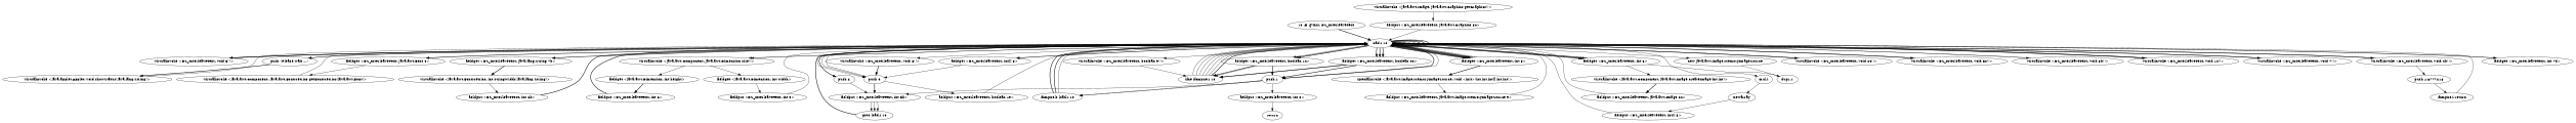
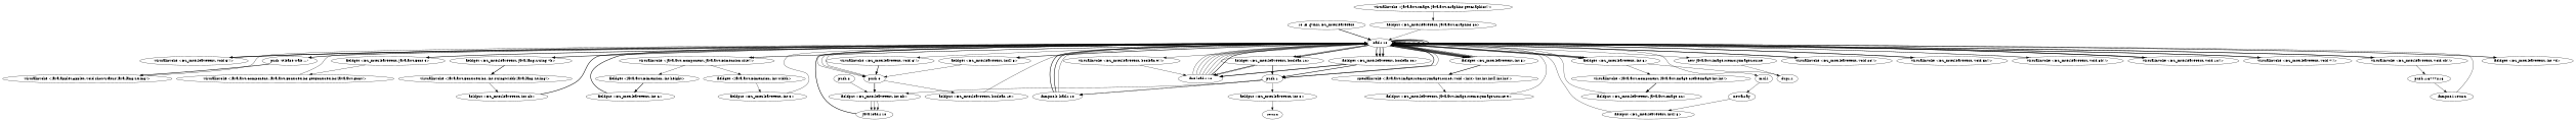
  digraph {
    edge [style=solid]
    "r0 := @this: DS_InterleaveText"
    "load.r r0"
    "virtualinvoke <DS_InterleaveText: void 5()>"
    "push \"Please wait ...\""
    "fieldget <DS_InterleaveText: java.awt.Font 4>"
    "fieldget <DS_InterleaveText: java.lang.String 7b>"
    "virtualinvoke <java.awt.Component: java.awt.Dimension size()>"
    "virtualinvoke <DS_InterleaveText: void 6()>"
    "fieldget <DS_InterleaveText: int 5>"
    "fieldget <DS_InterleaveText: int 6>"
    "new java.awt.image.MemoryImageSource"
    "fieldget <DS_InterleaveText: int[] 8>"
    "push 0"
    "virtualinvoke <DS_InterleaveText: void 2c()>"
    "virtualinvoke <DS_InterleaveText: void 5c()>"
    "fieldget <DS_InterleaveText: boolean 0c>"
    "fieldget <DS_InterleaveText: boolean 1c>"
    "virtualinvoke <DS_InterleaveText: void 3b()>"
    "virtualinvoke <DS_InterleaveText: void 1c()>"
    "virtualinvoke <DS_InterleaveText: boolean 9()>"
    "virtualinvoke <DS_InterleaveText: void 7()>"
    "virtualinvoke <DS_InterleaveText: void 4b()>"
    "fieldget <DS_InterleaveText: int 7d>"
    "push 1"
    "push 2"
    "virtualinvoke <java.applet.Applet: void showStatus(java.lang.String)>"
    "virtualinvoke <java.awt.Component: java.awt.FontMetrics getFontMetrics(java.awt.Font)>"
    "virtualinvoke <java.awt.FontMetrics: int stringWidth(java.lang.String)>"
    "fieldget <java.awt.Dimension: int width>"
    "fieldget <java.awt.Dimension: int height>"
    "specialinvoke <java.awt.image.MemoryImageSource: void <init>(int,int,int[],int,int)>"
    "mul.i"
    "virtualinvoke <java.awt.Component: java.awt.Image createImage(int,int)>"
    "dup1.r"
    "fieldput <DS_InterleaveText: int 5b>"
    "fieldput <DS_InterleaveText: boolean 1e>"
-   "ifne load.r r0" [label="ifne ifcmpne.r r0"]
+   "ifne load.r r0"
    "push -16777216"
    "fieldput <DS_InterleaveText: int 3>"
    "ifcmpne.b load.r r0"
    "fieldput <DS_InterleaveText: int 6b>"
    "fieldput <DS_InterleaveText: int 5>"
    "fieldput <DS_InterleaveText: int 6>"
    "fieldput <DS_InterleaveText: java.awt.image.MemoryImageSource 9>"
    newarray
    "fieldput <DS_InterleaveText: java.awt.Image 2c>"
    "fieldput <DS_InterleaveText: int[] 8>"
-   "goto load.r r0"
+   "goto load.r r0" [label="java load.r r0"]
    "virtualinvoke <java.awt.Image: java.awt.Graphics getGraphics()>"
    "fieldput <DS_InterleaveText: java.awt.Graphics 3c>"
    "ifcmpne.i return"
    return
    "r0 := @this: DS_InterleaveText" -> "load.r r0" [style=bold]
    "load.r r0" -> "load.r r0" [style=bold]
    "load.r r0" -> "load.r r0" [style=bold]
    "load.r r0" -> "load.r r0" [style=bold]
    "load.r r0" -> "load.r r0"
    "load.r r0" -> "load.r r0"
    "load.r r0" -> "load.r r0" [style=bold]
    "load.r r0" -> "load.r r0" [style=bold]
    "load.r r0" -> "load.r r0" [style=bold]
    "load.r r0" -> "virtualinvoke <DS_InterleaveText: void 5()>" [style=bold]
    "load.r r0" -> "push \"Please wait ...\"" [style=bold]
    "load.r r0" -> "fieldget <DS_InterleaveText: java.awt.Font 4>" [style=bold]
    "load.r r0" -> "fieldget <DS_InterleaveText: java.lang.String 7b>" [style=bold]
    "load.r r0" -> "virtualinvoke <java.awt.Component: java.awt.Dimension size()>"
    "load.r r0" -> "virtualinvoke <java.awt.Component: java.awt.Dimension size()>"
    "load.r r0" -> "virtualinvoke <DS_InterleaveText: void 6()>"
    "load.r r0" -> "fieldget <DS_InterleaveText: int 5>" [style=bold]
    "load.r r0" -> "fieldget <DS_InterleaveText: int 5>" [style=bold]
    "load.r r0" -> "fieldget <DS_InterleaveText: int 5>" [style=bold]
    "load.r r0" -> "fieldget <DS_InterleaveText: int 5>" [style=bold]
    "load.r r0" -> "fieldget <DS_InterleaveText: int 6>"
    "load.r r0" -> "fieldget <DS_InterleaveText: int 6>" [style=bold]
    "load.r r0" -> "fieldget <DS_InterleaveText: int 6>"
    "load.r r0" -> "new java.awt.image.MemoryImageSource"
    "load.r r0" -> "fieldget <DS_InterleaveText: int[] 8>" [style=bold]
    "load.r r0" -> "push 0"
    "load.r r0" -> "push 0"
    "load.r r0" -> "virtualinvoke <DS_InterleaveText: void 2c()>" [style=bold]
    "load.r r0" -> "virtualinvoke <DS_InterleaveText: void 5c()>" [style=bold]
    "load.r r0" -> "fieldget <DS_InterleaveText: boolean 0c>" [style=bold]
    "load.r r0" -> "fieldget <DS_InterleaveText: boolean 0c>" [style=bold]
    "load.r r0" -> "fieldget <DS_InterleaveText: boolean 0c>" [style=bold]
    "load.r r0" -> "fieldget <DS_InterleaveText: boolean 1c>"
    "load.r r0" -> "fieldget <DS_InterleaveText: boolean 1c>"
    "load.r r0" -> "fieldget <DS_InterleaveText: boolean 1c>" [style=bold]
    "load.r r0" -> "virtualinvoke <DS_InterleaveText: void 3b()>"
    "load.r r0" -> "virtualinvoke <DS_InterleaveText: void 1c()>" [style=bold]
    "load.r r0" -> "virtualinvoke <DS_InterleaveText: boolean 9()>"
    "load.r r0" -> "virtualinvoke <DS_InterleaveText: void 7()>" [style=bold]
    "load.r r0" -> "virtualinvoke <DS_InterleaveText: void 4b()>" [style=bold]
    "load.r r0" -> "fieldget <DS_InterleaveText: int 7d>" [style=bold]
    "load.r r0" -> "push 1" [style=bold]
    "load.r r0" -> "push 1"
-   "load.r r0" -> "push 2" [style=bold]
    "virtualinvoke <DS_InterleaveText: void 5()>" -> "load.r r0" [style=bold]
    "push \"Please wait ...\"" -> "virtualinvoke <java.applet.Applet: void showStatus(java.lang.String)>" [style=bold]
    "fieldget <DS_InterleaveText: java.awt.Font 4>" -> "virtualinvoke <java.awt.Component: java.awt.FontMetrics getFontMetrics(java.awt.Font)>"
    "fieldget <DS_InterleaveText: java.lang.String 7b>" -> "virtualinvoke <java.awt.FontMetrics: int stringWidth(java.lang.String)>" [style=bold]
    "virtualinvoke <java.awt.Component: java.awt.Dimension size()>" -> "fieldget <java.awt.Dimension: int width>"
    "virtualinvoke <java.awt.Component: java.awt.Dimension size()>" -> "fieldget <java.awt.Dimension: int height>"
    "virtualinvoke <DS_InterleaveText: void 6()>" -> "push 0" [style=bold]
    "fieldget <DS_InterleaveText: int 5>" -> "load.r r0" [style=bold]
    "fieldget <DS_InterleaveText: int 5>" -> "load.r r0"
    "fieldget <DS_InterleaveText: int 5>" -> "load.r r0"
    "fieldget <DS_InterleaveText: int 5>" -> "specialinvoke <java.awt.image.MemoryImageSource: void <init>(int,int,int[],int,int)>" [style=bold]
    "fieldget <DS_InterleaveText: int 6>" -> "load.r r0" [style=bold]
    "fieldget <DS_InterleaveText: int 6>" -> "mul.i"
    "fieldget <DS_InterleaveText: int 6>" -> "virtualinvoke <java.awt.Component: java.awt.Image createImage(int,int)>"
    "new java.awt.image.MemoryImageSource" -> "dup1.r"
    "fieldget <DS_InterleaveText: int[] 8>" -> "push 0"
    "push 0" -> "load.r r0"
    "push 0" -> "fieldput <DS_InterleaveText: int 5b>" [style=bold]
    "push 0" -> "fieldput <DS_InterleaveText: boolean 1e>"
    "virtualinvoke <DS_InterleaveText: void 2c()>" -> "load.r r0"
    "virtualinvoke <DS_InterleaveText: void 5c()>" -> "load.r r0"
    "fieldget <DS_InterleaveText: boolean 0c>" -> "push 1" [style=bold]
    "fieldget <DS_InterleaveText: boolean 0c>" -> "ifne load.r r0" [style=bold]
    "fieldget <DS_InterleaveText: boolean 0c>" -> "ifne load.r r0"
    "fieldget <DS_InterleaveText: boolean 1c>" -> "push 1" [style=bold]
    "fieldget <DS_InterleaveText: boolean 1c>" -> "ifne load.r r0" [style=bold]
    "fieldget <DS_InterleaveText: boolean 1c>" -> "ifne load.r r0"
    "virtualinvoke <DS_InterleaveText: void 3b()>" -> "load.r r0"
    "virtualinvoke <DS_InterleaveText: void 1c()>" -> "load.r r0" [style=bold]
    "virtualinvoke <DS_InterleaveText: boolean 9()>" -> "ifne load.r r0"
    "virtualinvoke <DS_InterleaveText: void 7()>" -> "load.r r0"
    "virtualinvoke <DS_InterleaveText: void 4b()>" -> "load.r r0"
    "virtualinvoke <DS_InterleaveText: void 4b()>" -> "push -16777216"
    "push 1" -> "fieldput <DS_InterleaveText: int 5b>"
    "push 1" -> "fieldput <DS_InterleaveText: int 3>"
    "push 1" -> "ifcmpne.b load.r r0"
    "push 1" -> "ifcmpne.b load.r r0"
    "push 2" -> "fieldput <DS_InterleaveText: int 5b>"
    "virtualinvoke <java.applet.Applet: void showStatus(java.lang.String)>" -> "load.r r0"
    "virtualinvoke <java.awt.Component: java.awt.FontMetrics getFontMetrics(java.awt.Font)>" -> "load.r r0"
    "virtualinvoke <java.awt.FontMetrics: int stringWidth(java.lang.String)>" -> "fieldput <DS_InterleaveText: int 6b>"
    "fieldget <java.awt.Dimension: int width>" -> "fieldput <DS_InterleaveText: int 5>"
    "fieldget <java.awt.Dimension: int height>" -> "fieldput <DS_InterleaveText: int 6>" [style=bold]
    "specialinvoke <java.awt.image.MemoryImageSource: void <init>(int,int,int[],int,int)>" -> "fieldput <DS_InterleaveText: java.awt.image.MemoryImageSource 9>"
    "mul.i" -> newarray
    "virtualinvoke <java.awt.Component: java.awt.Image createImage(int,int)>" -> "fieldput <DS_InterleaveText: java.awt.Image 2c>" [style=bold]
    "dup1.r" -> "load.r r0"
    "fieldput <DS_InterleaveText: int 5b>" -> "goto load.r r0"
    "fieldput <DS_InterleaveText: int 5b>" -> "goto load.r r0"
    "fieldput <DS_InterleaveText: int 5b>" -> "goto load.r r0"
    "fieldput <DS_InterleaveText: boolean 1e>" -> "load.r r0"
    "ifne load.r r0" -> "load.r r0"
    "ifne load.r r0" -> "load.r r0"
    "ifne load.r r0" -> "load.r r0"
    "ifne load.r r0" -> "load.r r0"
    "ifne load.r r0" -> "load.r r0"
    "ifne load.r r0" -> "load.r r0"
    "ifne load.r r0" -> "load.r r0" [style=bold]
    "push -16777216" -> "ifcmpne.i return"
    "fieldput <DS_InterleaveText: int 3>" -> return
    "ifcmpne.b load.r r0" -> "load.r r0" [style=bold]
    "ifcmpne.b load.r r0" -> "load.r r0" [style=bold]
    "ifcmpne.b load.r r0" -> "load.r r0"
    "fieldput <DS_InterleaveText: int 6b>" -> "load.r r0" [style=bold]
    "fieldput <DS_InterleaveText: int 5>" -> "load.r r0"
    "fieldput <DS_InterleaveText: int 6>" -> "load.r r0" [style=bold]
    "fieldput <DS_InterleaveText: java.awt.image.MemoryImageSource 9>" -> "load.r r0"
    newarray -> "fieldput <DS_InterleaveText: int[] 8>"
    "fieldput <DS_InterleaveText: java.awt.Image 2c>" -> "load.r r0"
    "fieldput <DS_InterleaveText: int[] 8>" -> "load.r r0"
    "goto load.r r0" -> "load.r r0" [style=bold]
    "virtualinvoke <java.awt.Image: java.awt.Graphics getGraphics()>" -> "fieldput <DS_InterleaveText: java.awt.Graphics 3c>"
    "fieldput <DS_InterleaveText: java.awt.Graphics 3c>" -> "load.r r0"
    "ifcmpne.i return" -> "load.r r0"
  }
